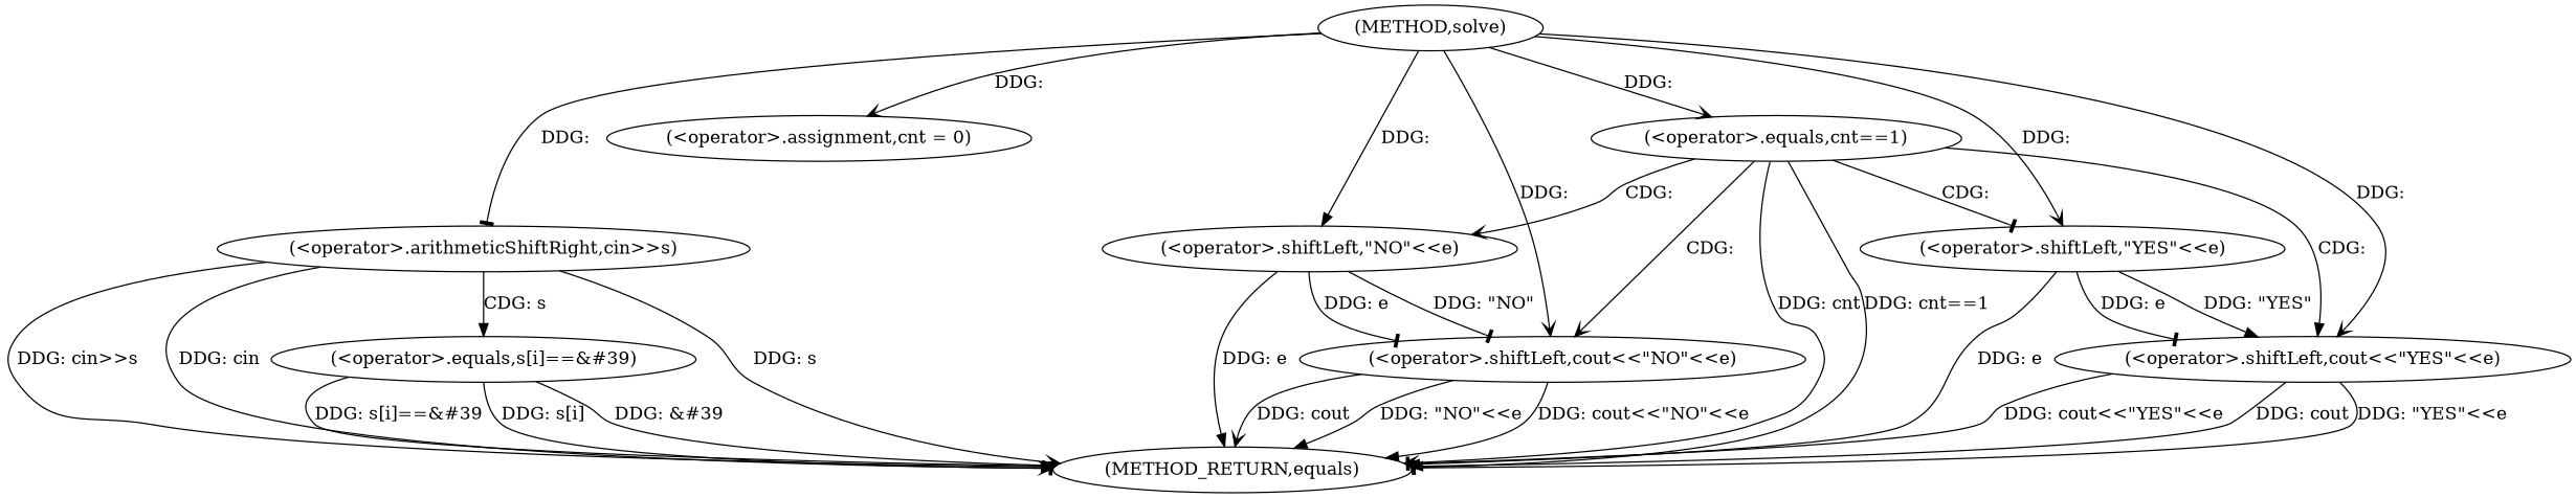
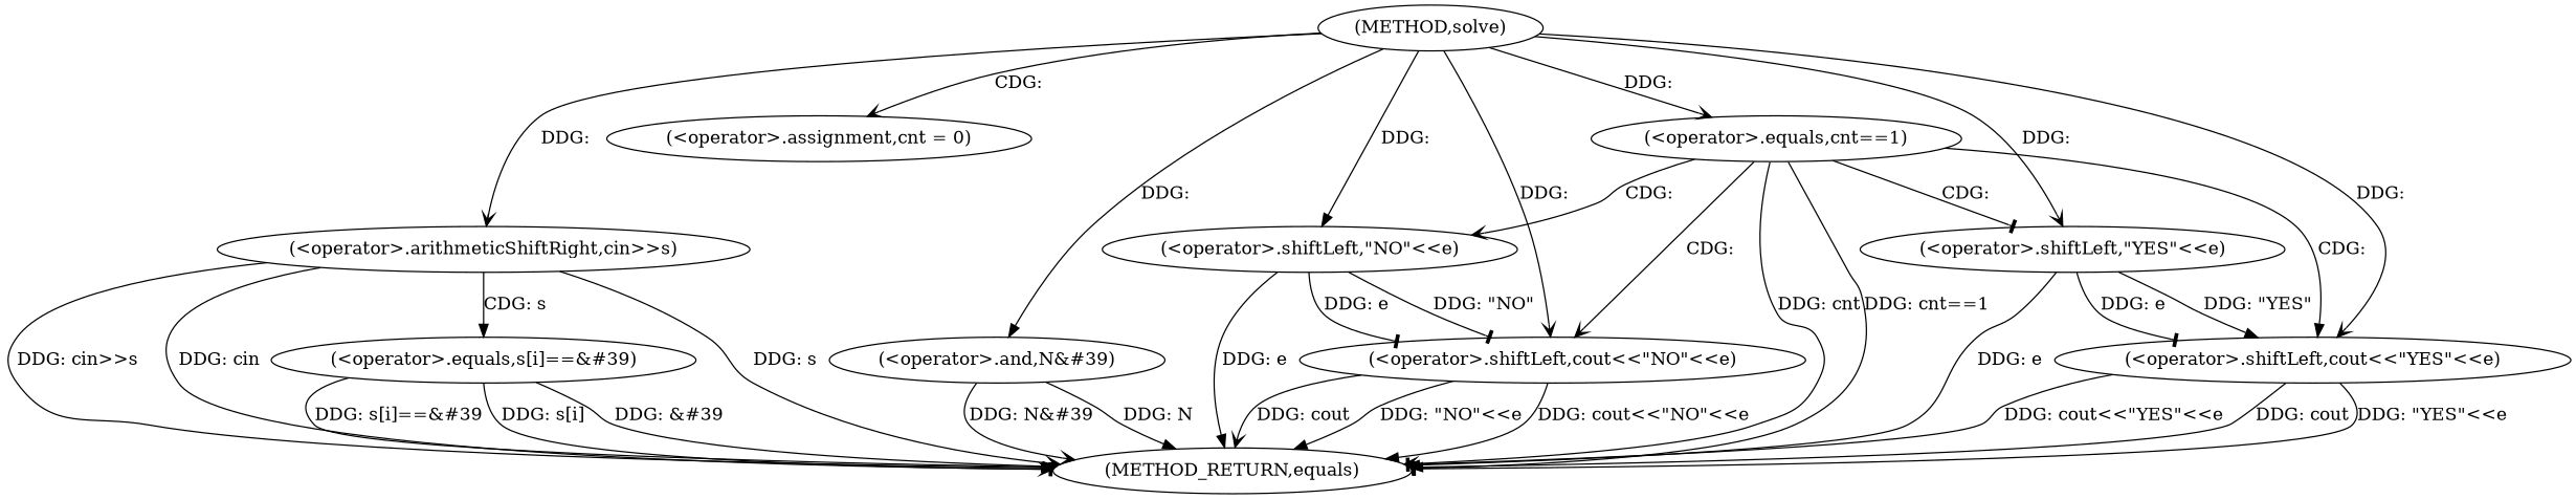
  digraph {
    edge [arrowhead=normal]
    n1 [label="(METHOD,solve)"]
    n2 [label="(<operator>.arithmeticShiftRight,cin>>s)"]
    n3 [label="(<operator>.assignment,cnt = 0)"]
+   n4 [label="(<operator>.and,N&#39)"]
    n5 [label="(<operator>.equals,cnt==1)"]
    n6 [label="(<operator>.shiftLeft,cout<<\"NO\"<<e)"]
    n7 [label="(<operator>.shiftLeft,cout<<\"YES\"<<e)"]
    n8 [label="(<operator>.shiftLeft,\"NO\"<<e)"]
    n9 [label="(<operator>.shiftLeft,\"YES\"<<e)"]
    n10 [label="(METHOD_RETURN,equals)"]
    n11 [label="(<operator>.equals,s[i]==&#39)"]
-   n1 -> n2 [arrowhead=tee label="DDG: "]
-   n1 -> n3 [arrowhead=vee label="DDG: "]
+   n1 -> n2 [arrowhead=vee label="DDG: "]
+   n1 -> n3 [arrowhead=vee label="CDG: "]
+   n1 -> n4 [label="DDG: "]
    n1 -> n5 [arrowhead=vee label="DDG: "]
    n1 -> n6 [arrowhead=vee label="DDG: "]
    n1 -> n7 [arrowhead=vee label="DDG: "]
    n1 -> n8 [label="DDG: "]
    n1 -> n9 [arrowhead=vee label="DDG: "]
    n2 -> n10 [arrowhead=vee label="DDG: s"]
    n2 -> n10 [label="DDG: cin>>s"]
    n2 -> n10 [arrowhead=vee label="DDG: cin"]
    n2 -> n11 [label="CDG: s"]
+   n4 -> n10 [arrowhead=vee label="DDG: N&#39"]
+   n4 -> n10 [label="DDG: N"]
    n5 -> n6 [arrowhead=vee label="CDG: "]
    n5 -> n7 [label="CDG: "]
    n5 -> n8 [arrowhead=vee label="CDG: "]
    n5 -> n9 [arrowhead=tee label="CDG: "]
    n5 -> n10 [arrowhead=vee label="DDG: cnt"]
    n5 -> n10 [arrowhead=tee label="DDG: cnt==1"]
    n6 -> n10 [arrowhead=vee label="DDG: cout"]
    n6 -> n10 [label="DDG: \"NO\"<<e"]
    n6 -> n10 [label="DDG: cout<<\"NO\"<<e"]
    n7 -> n10 [label="DDG: cout"]
    n7 -> n10 [arrowhead=tee label="DDG: \"YES\"<<e"]
    n7 -> n10 [arrowhead=tee label="DDG: cout<<\"YES\"<<e"]
    n8 -> n6 [arrowhead=tee label="DDG: \"NO\""]
    n8 -> n6 [arrowhead=tee label="DDG: e"]
    n8 -> n10 [label="DDG: e"]
    n9 -> n7 [arrowhead=tee label="DDG: e"]
    n9 -> n7 [label="DDG: \"YES\""]
    n9 -> n10 [label="DDG: e"]
    n11 -> n10 [arrowhead=tee label="DDG: s[i]"]
    n11 -> n10 [label="DDG: &#39"]
    n11 -> n10 [label="DDG: s[i]==&#39"]
  }
